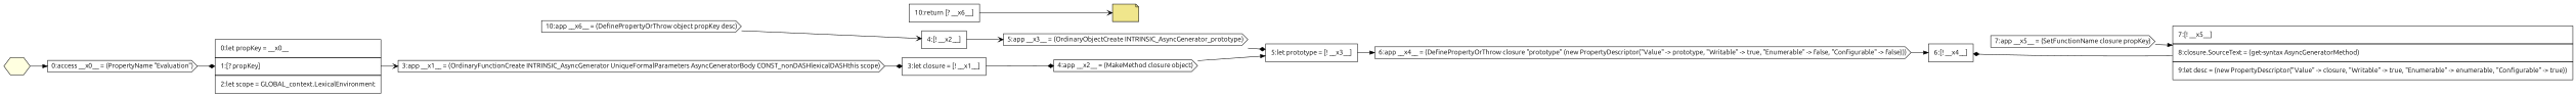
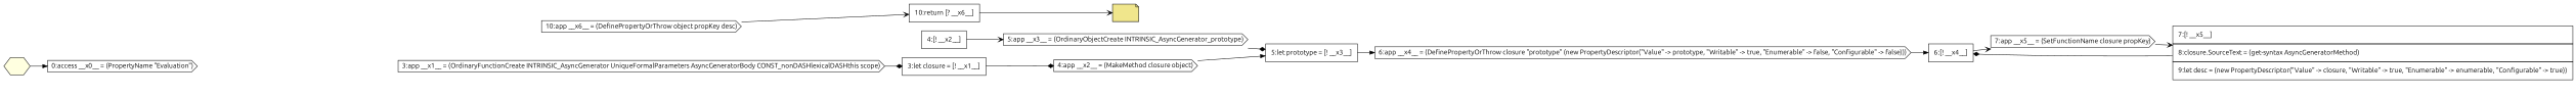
  digraph {
    fontname=Ubuntu
    rankdir=LR
    node [color=black fillcolor=white fontname=Ubuntu shape=cds style=filled]
    edge [arrowhead=diamond color=black fontname=Ubuntu]
    n1 [label=<<font color="black">3:app __x1__ = (OrdinaryFunctionCreate INTRINSIC_AsyncGenerator UniqueFormalParameters AsyncGeneratorBody CONST_nonDASHlexicalDASHthis scope)</font>>]
    n2 [label=<<font color="black">     <table border="0" cellborder="1" cellspacing="0" cellpadding="10">       <tr><td align="left">3:let closure = [! __x1__]</td></tr>     </table>   </font>> margin=0 shape=none]
    n3 [label=<<font color="black">4:app __x2__ = (MakeMethod closure object)</font>>]
    n4 [fillcolor=lightyellow label=" " shape=hexagon]
    n5 [label=<<font color="black">0:access __x0__ = (PropertyName &quot;Evaluation&quot;)</font>>]
-   n6 [label=<<font color="black">     <table border="0" cellborder="1" cellspacing="0" cellpadding="10">       <tr><td align="left">0:let propKey = __x0__</td></tr>       <tr><td align="left">1:[? propKey]</td></tr>       <tr><td align="left">2:let scope = GLOBAL_context.LexicalEnvironment</td></tr>     </table>   </font>> margin=0 shape=none]
    n7 [label=<<font color="black">6:app __x4__ = (DefinePropertyOrThrow closure &quot;prototype&quot; (new PropertyDescriptor(&quot;Value&quot; -&gt; prototype, &quot;Writable&quot; -&gt; true, &quot;Enumerable&quot; -&gt; false, &quot;Configurable&quot; -&gt; false)))</font>>]
    n8 [label=<<font color="black">     <table border="0" cellborder="1" cellspacing="0" cellpadding="10">       <tr><td align="left">6:[! __x4__]</td></tr>     </table>   </font>> margin=0 shape=none]
    n9 [label=<<font color="black">7:app __x5__ = (SetFunctionName closure propKey)</font>>]
    n10 [label=<<font color="black">     <table border="0" cellborder="1" cellspacing="0" cellpadding="10">       <tr><td align="left">10:return [? __x6__]</td></tr>     </table>   </font>> margin=0 shape=none]
    n11 [fillcolor=khaki label=" " shape=note]
    n12 [label=<<font color="black">     <table border="0" cellborder="1" cellspacing="0" cellpadding="10">       <tr><td align="left">5:let prototype = [! __x3__]</td></tr>     </table>   </font>> margin=0 shape=none]
    n13 [label=<<font color="black">     <table border="0" cellborder="1" cellspacing="0" cellpadding="10">       <tr><td align="left">4:[! __x2__]</td></tr>     </table>   </font>> margin=0 shape=none]
    n14 [label=<<font color="black">5:app __x3__ = (OrdinaryObjectCreate INTRINSIC_AsyncGenerator_prototype)</font>>]
    n15 [label=<<font color="black">     <table border="0" cellborder="1" cellspacing="0" cellpadding="10">       <tr><td align="left">7:[! __x5__]</td></tr>       <tr><td align="left">8:closure.SourceText = (get-syntax AsyncGeneratorMethod)</td></tr>       <tr><td align="left">9:let desc = (new PropertyDescriptor(&quot;Value&quot; -&gt; closure, &quot;Writable&quot; -&gt; true, &quot;Enumerable&quot; -&gt; enumerable, &quot;Configurable&quot; -&gt; true))</td></tr>     </table>   </font>> margin=0 shape=none]
    n16 [label=<<font color="black">10:app __x6__ = (DefinePropertyOrThrow object propKey desc)</font>>]
    n1 -> n2
    n2 -> n3
    n3 -> n12 [arrowhead=normal]
    n4 -> n5 [arrowhead=normal]
-   n5 -> n6
-   n6 -> n1 [arrowhead=vee]
    n7 -> n8 [arrowhead=normal]
-   n9 -> n15 [arrowhead=normal]
+   n8 -> n9 [arrowhead=vee]
+   n9 -> n15 [arrowhead=vee]
    n10 -> n11 [arrowhead=vee]
    n12 -> n7 [arrowhead=normal]
    n13 -> n14 [arrowhead=vee]
    n14 -> n12
    n15 -> n8
-   n16 -> n13 [arrowhead=vee]
+   n16 -> n10 [arrowhead=vee]
  }
